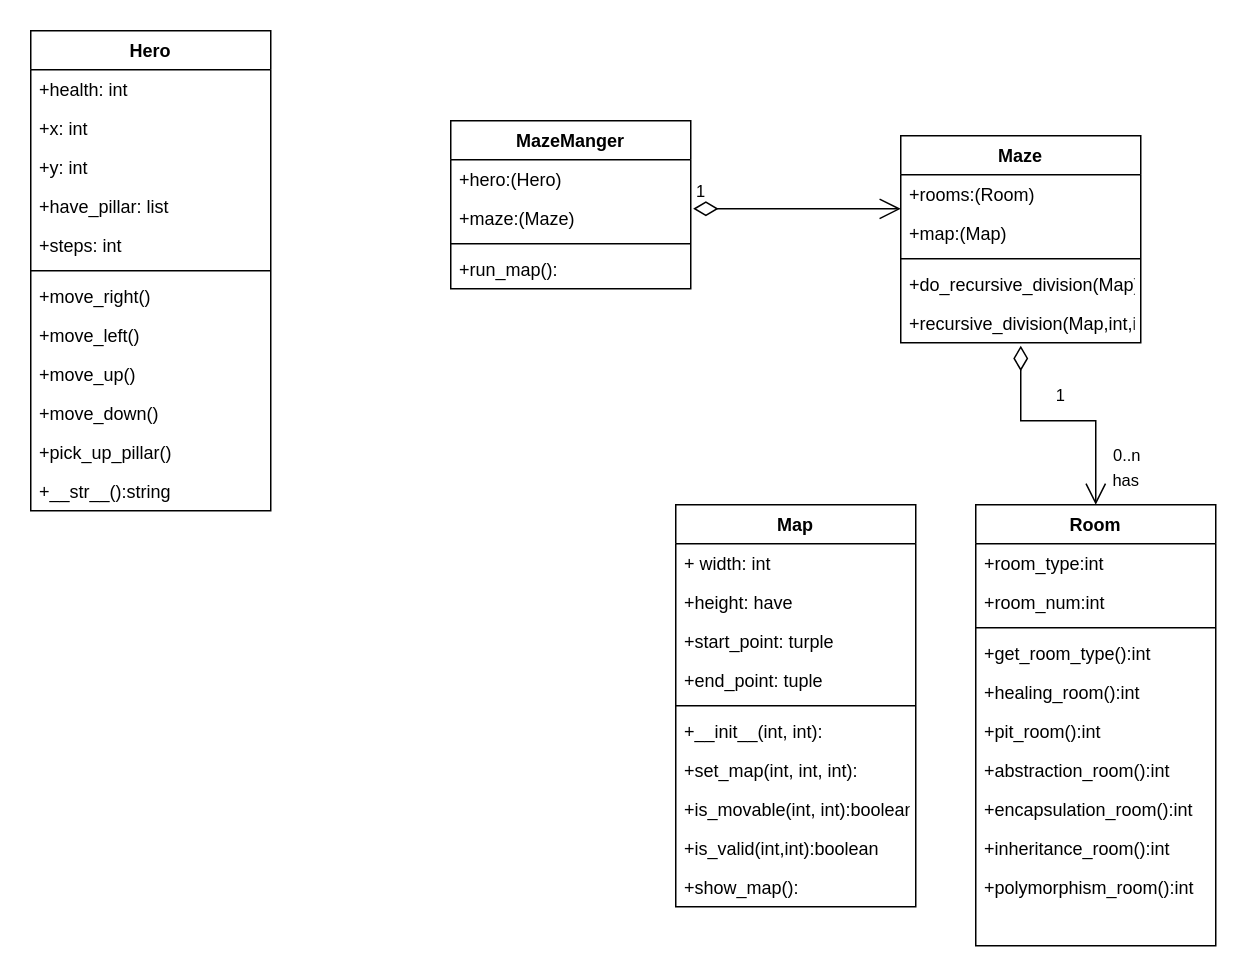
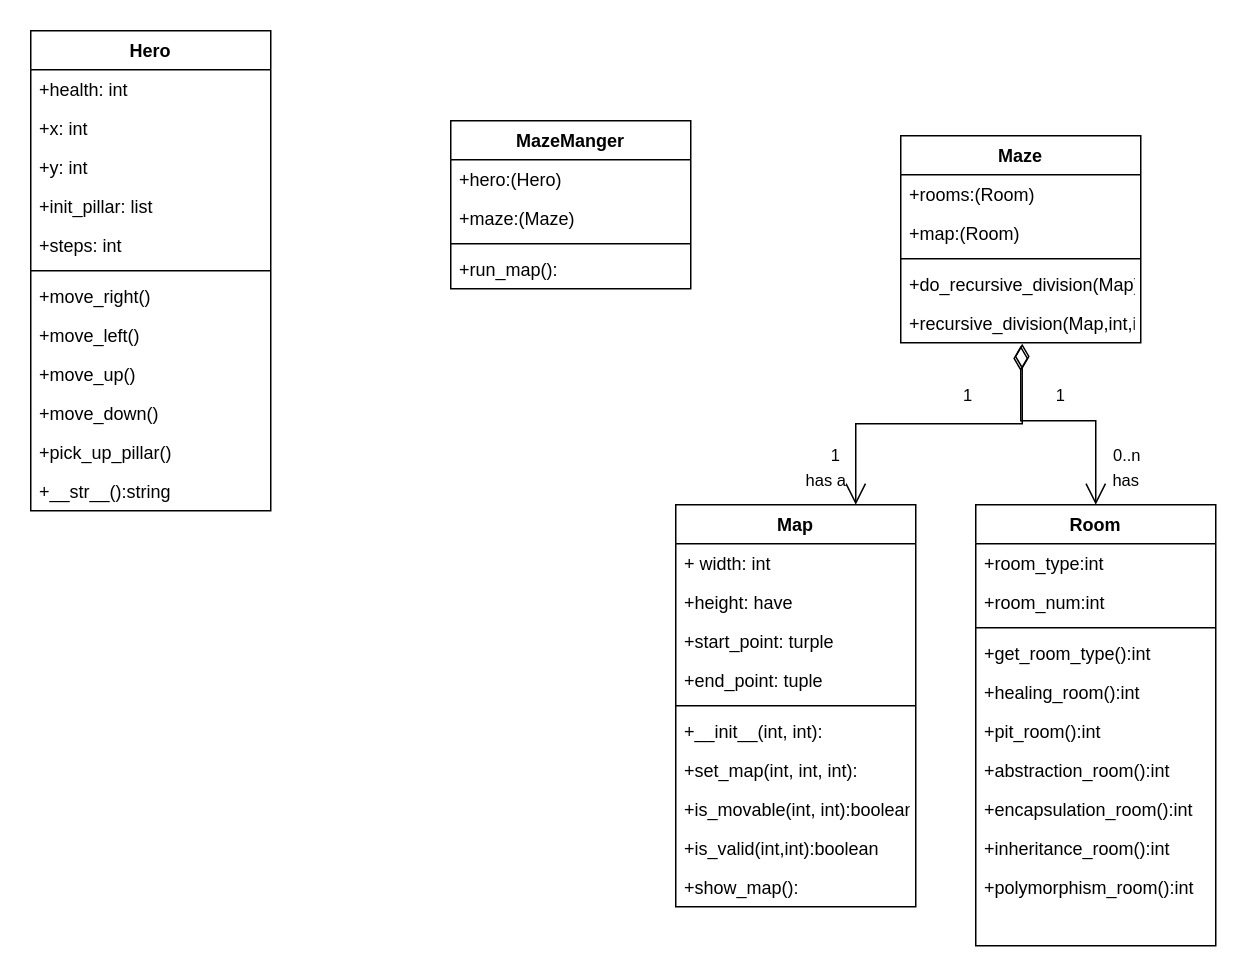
  <mxCell id="0" />
  <mxCell id="1" parent="0" />
  <mxCell id="2" value="Hero" style="swimlane;fontStyle=1;align=center;verticalAlign=top;childLayout=stackLayout;horizontal=1;startSize=26;horizontalStack=0;resizeParent=1;resizeParentMax=0;resizeLast=0;collapsible=1;marginBottom=0;" vertex="1" parent="1"><mxGeometry x="20" y="20" width="160" height="320" as="geometry" /></mxCell>
  <mxCell id="3" value="+health: int" style="text;strokeColor=none;fillColor=none;align=left;verticalAlign=top;spacingLeft=4;spacingRight=4;overflow=hidden;rotatable=0;points=[[0,0.5],[1,0.5]];portConstraint=eastwest;" vertex="1" parent="2"><mxGeometry y="26" width="160" height="26" as="geometry" /></mxCell>
  <mxCell id="4" value="+x: int" style="text;strokeColor=none;fillColor=none;align=left;verticalAlign=top;spacingLeft=4;spacingRight=4;overflow=hidden;rotatable=0;points=[[0,0.5],[1,0.5]];portConstraint=eastwest;" vertex="1" parent="2"><mxGeometry y="52" width="160" height="26" as="geometry" /></mxCell>
  <mxCell id="5" value="+y: int" style="text;strokeColor=none;fillColor=none;align=left;verticalAlign=top;spacingLeft=4;spacingRight=4;overflow=hidden;rotatable=0;points=[[0,0.5],[1,0.5]];portConstraint=eastwest;" vertex="1" parent="2"><mxGeometry y="78" width="160" height="26" as="geometry" /></mxCell>
- <mxCell id="6" value="+have_pillar: list" style="text;strokeColor=none;fillColor=none;align=left;verticalAlign=top;spacingLeft=4;spacingRight=4;overflow=hidden;rotatable=0;points=[[0,0.5],[1,0.5]];portConstraint=eastwest;" vertex="1" parent="2"><mxGeometry y="104" width="160" height="26" as="geometry" /></mxCell>
+ <mxCell id="6" value="+init_pillar: list" style="text;strokeColor=none;fillColor=none;align=left;verticalAlign=top;spacingLeft=4;spacingRight=4;overflow=hidden;rotatable=0;points=[[0,0.5],[1,0.5]];portConstraint=eastwest;" vertex="1" parent="2"><mxGeometry y="104" width="160" height="26" as="geometry" /></mxCell>
  <mxCell id="7" value="+steps: int" style="text;strokeColor=none;fillColor=none;align=left;verticalAlign=top;spacingLeft=4;spacingRight=4;overflow=hidden;rotatable=0;points=[[0,0.5],[1,0.5]];portConstraint=eastwest;" vertex="1" parent="2"><mxGeometry y="130" width="160" height="26" as="geometry" /></mxCell>
  <mxCell id="8" value="" style="line;strokeWidth=1;fillColor=none;align=left;verticalAlign=middle;spacingTop=-1;spacingLeft=3;spacingRight=3;rotatable=0;labelPosition=right;points=[];portConstraint=eastwest;" vertex="1" parent="2"><mxGeometry y="156" width="160" height="8" as="geometry" /></mxCell>
  <mxCell id="9" value="+move_right()" style="text;strokeColor=none;fillColor=none;align=left;verticalAlign=top;spacingLeft=4;spacingRight=4;overflow=hidden;rotatable=0;points=[[0,0.5],[1,0.5]];portConstraint=eastwest;" vertex="1" parent="2"><mxGeometry y="164" width="160" height="26" as="geometry" /></mxCell>
  <mxCell id="10" value="+move_left()" style="text;strokeColor=none;fillColor=none;align=left;verticalAlign=top;spacingLeft=4;spacingRight=4;overflow=hidden;rotatable=0;points=[[0,0.5],[1,0.5]];portConstraint=eastwest;" vertex="1" parent="2"><mxGeometry y="190" width="160" height="26" as="geometry" /></mxCell>
  <mxCell id="11" value="+move_up()" style="text;strokeColor=none;fillColor=none;align=left;verticalAlign=top;spacingLeft=4;spacingRight=4;overflow=hidden;rotatable=0;points=[[0,0.5],[1,0.5]];portConstraint=eastwest;" vertex="1" parent="2"><mxGeometry y="216" width="160" height="26" as="geometry" /></mxCell>
  <mxCell id="12" value="+move_down()" style="text;strokeColor=none;fillColor=none;align=left;verticalAlign=top;spacingLeft=4;spacingRight=4;overflow=hidden;rotatable=0;points=[[0,0.5],[1,0.5]];portConstraint=eastwest;" vertex="1" parent="2"><mxGeometry y="242" width="160" height="26" as="geometry" /></mxCell>
  <mxCell id="13" value="+pick_up_pillar()" style="text;strokeColor=none;fillColor=none;align=left;verticalAlign=top;spacingLeft=4;spacingRight=4;overflow=hidden;rotatable=0;points=[[0,0.5],[1,0.5]];portConstraint=eastwest;" vertex="1" parent="2"><mxGeometry y="268" width="160" height="26" as="geometry" /></mxCell>
  <mxCell id="14" value="+__str__():string" style="text;strokeColor=none;fillColor=none;align=left;verticalAlign=top;spacingLeft=4;spacingRight=4;overflow=hidden;rotatable=0;points=[[0,0.5],[1,0.5]];portConstraint=eastwest;" vertex="1" parent="2"><mxGeometry y="294" width="160" height="26" as="geometry" /></mxCell>
  <mxCell id="15" value="Map" style="swimlane;fontStyle=1;align=center;verticalAlign=top;childLayout=stackLayout;horizontal=1;startSize=26;horizontalStack=0;resizeParent=1;resizeParentMax=0;resizeLast=0;collapsible=1;marginBottom=0;" vertex="1" parent="1"><mxGeometry x="450" y="336" width="160" height="268" as="geometry" /></mxCell>
  <mxCell id="16" value="+ width: int" style="text;strokeColor=none;fillColor=none;align=left;verticalAlign=top;spacingLeft=4;spacingRight=4;overflow=hidden;rotatable=0;points=[[0,0.5],[1,0.5]];portConstraint=eastwest;" vertex="1" parent="15"><mxGeometry y="26" width="160" height="26" as="geometry" /></mxCell>
  <mxCell id="17" value="+height: have" style="text;strokeColor=none;fillColor=none;align=left;verticalAlign=top;spacingLeft=4;spacingRight=4;overflow=hidden;rotatable=0;points=[[0,0.5],[1,0.5]];portConstraint=eastwest;" vertex="1" parent="15"><mxGeometry y="52" width="160" height="26" as="geometry" /></mxCell>
  <mxCell id="18" value="+start_point: turple" style="text;strokeColor=none;fillColor=none;align=left;verticalAlign=top;spacingLeft=4;spacingRight=4;overflow=hidden;rotatable=0;points=[[0,0.5],[1,0.5]];portConstraint=eastwest;" vertex="1" parent="15"><mxGeometry y="78" width="160" height="26" as="geometry" /></mxCell>
  <mxCell id="19" value="+end_point: tuple" style="text;strokeColor=none;fillColor=none;align=left;verticalAlign=top;spacingLeft=4;spacingRight=4;overflow=hidden;rotatable=0;points=[[0,0.5],[1,0.5]];portConstraint=eastwest;" vertex="1" parent="15"><mxGeometry y="104" width="160" height="26" as="geometry" /></mxCell>
  <mxCell id="20" value="" style="line;strokeWidth=1;fillColor=none;align=left;verticalAlign=middle;spacingTop=-1;spacingLeft=3;spacingRight=3;rotatable=0;labelPosition=right;points=[];portConstraint=eastwest;" vertex="1" parent="15"><mxGeometry y="130" width="160" height="8" as="geometry" /></mxCell>
  <mxCell id="21" value="+__init__(int, int):" style="text;strokeColor=none;fillColor=none;align=left;verticalAlign=top;spacingLeft=4;spacingRight=4;overflow=hidden;rotatable=0;points=[[0,0.5],[1,0.5]];portConstraint=eastwest;" vertex="1" parent="15"><mxGeometry y="138" width="160" height="26" as="geometry" /></mxCell>
  <mxCell id="22" value="+set_map(int, int, int):" style="text;strokeColor=none;fillColor=none;align=left;verticalAlign=top;spacingLeft=4;spacingRight=4;overflow=hidden;rotatable=0;points=[[0,0.5],[1,0.5]];portConstraint=eastwest;" vertex="1" parent="15"><mxGeometry y="164" width="160" height="26" as="geometry" /></mxCell>
  <mxCell id="23" value="+is_movable(int, int):boolean" style="text;strokeColor=none;fillColor=none;align=left;verticalAlign=top;spacingLeft=4;spacingRight=4;overflow=hidden;rotatable=0;points=[[0,0.5],[1,0.5]];portConstraint=eastwest;" vertex="1" parent="15"><mxGeometry y="190" width="160" height="26" as="geometry" /></mxCell>
  <mxCell id="24" value="+is_valid(int,int):boolean" style="text;strokeColor=none;fillColor=none;align=left;verticalAlign=top;spacingLeft=4;spacingRight=4;overflow=hidden;rotatable=0;points=[[0,0.5],[1,0.5]];portConstraint=eastwest;" vertex="1" parent="15"><mxGeometry y="216" width="160" height="26" as="geometry" /></mxCell>
  <mxCell id="25" value="+show_map():" style="text;strokeColor=none;fillColor=none;align=left;verticalAlign=top;spacingLeft=4;spacingRight=4;overflow=hidden;rotatable=0;points=[[0,0.5],[1,0.5]];portConstraint=eastwest;" vertex="1" parent="15"><mxGeometry y="242" width="160" height="26" as="geometry" /></mxCell>
  <mxCell id="26" value="Room" style="swimlane;fontStyle=1;align=center;verticalAlign=top;childLayout=stackLayout;horizontal=1;startSize=26;horizontalStack=0;resizeParent=1;resizeParentMax=0;resizeLast=0;collapsible=1;marginBottom=0;" vertex="1" parent="1"><mxGeometry x="650" y="336" width="160" height="294" as="geometry" /></mxCell>
  <mxCell id="27" value="+room_type:int" style="text;strokeColor=none;fillColor=none;align=left;verticalAlign=top;spacingLeft=4;spacingRight=4;overflow=hidden;rotatable=0;points=[[0,0.5],[1,0.5]];portConstraint=eastwest;" vertex="1" parent="26"><mxGeometry y="26" width="160" height="26" as="geometry" /></mxCell>
  <mxCell id="28" value="+room_num:int" style="text;strokeColor=none;fillColor=none;align=left;verticalAlign=top;spacingLeft=4;spacingRight=4;overflow=hidden;rotatable=0;points=[[0,0.5],[1,0.5]];portConstraint=eastwest;" vertex="1" parent="26"><mxGeometry y="52" width="160" height="26" as="geometry" /></mxCell>
  <mxCell id="29" value="" style="line;strokeWidth=1;fillColor=none;align=left;verticalAlign=middle;spacingTop=-1;spacingLeft=3;spacingRight=3;rotatable=0;labelPosition=right;points=[];portConstraint=eastwest;" vertex="1" parent="26"><mxGeometry y="78" width="160" height="8" as="geometry" /></mxCell>
  <mxCell id="30" value="+get_room_type():int" style="text;strokeColor=none;fillColor=none;align=left;verticalAlign=top;spacingLeft=4;spacingRight=4;overflow=hidden;rotatable=0;points=[[0,0.5],[1,0.5]];portConstraint=eastwest;" vertex="1" parent="26"><mxGeometry y="86" width="160" height="26" as="geometry" /></mxCell>
  <mxCell id="31" value="+healing_room():int" style="text;strokeColor=none;fillColor=none;align=left;verticalAlign=top;spacingLeft=4;spacingRight=4;overflow=hidden;rotatable=0;points=[[0,0.5],[1,0.5]];portConstraint=eastwest;" vertex="1" parent="26"><mxGeometry y="112" width="160" height="26" as="geometry" /></mxCell>
  <mxCell id="32" value="+pit_room():int" style="text;strokeColor=none;fillColor=none;align=left;verticalAlign=top;spacingLeft=4;spacingRight=4;overflow=hidden;rotatable=0;points=[[0,0.5],[1,0.5]];portConstraint=eastwest;" vertex="1" parent="26"><mxGeometry y="138" width="160" height="26" as="geometry" /></mxCell>
  <mxCell id="33" value="+abstraction_room():int" style="text;strokeColor=none;fillColor=none;align=left;verticalAlign=top;spacingLeft=4;spacingRight=4;overflow=hidden;rotatable=0;points=[[0,0.5],[1,0.5]];portConstraint=eastwest;" vertex="1" parent="26"><mxGeometry y="164" width="160" height="26" as="geometry" /></mxCell>
  <mxCell id="34" value="+encapsulation_room():int" style="text;strokeColor=none;fillColor=none;align=left;verticalAlign=top;spacingLeft=4;spacingRight=4;overflow=hidden;rotatable=0;points=[[0,0.5],[1,0.5]];portConstraint=eastwest;" vertex="1" parent="26"><mxGeometry y="190" width="160" height="26" as="geometry" /></mxCell>
  <mxCell id="35" value="+inheritance_room():int" style="text;strokeColor=none;fillColor=none;align=left;verticalAlign=top;spacingLeft=4;spacingRight=4;overflow=hidden;rotatable=0;points=[[0,0.5],[1,0.5]];portConstraint=eastwest;" vertex="1" parent="26"><mxGeometry y="216" width="160" height="26" as="geometry" /></mxCell>
  <mxCell id="36" value="+polymorphism_room():int" style="text;strokeColor=none;fillColor=none;align=left;verticalAlign=top;spacingLeft=4;spacingRight=4;overflow=hidden;rotatable=0;points=[[0,0.5],[1,0.5]];portConstraint=eastwest;" vertex="1" parent="26"><mxGeometry y="242" width="160" height="26" as="geometry" /></mxCell>
  <mxCell id="37" style="text;strokeColor=none;fillColor=none;align=left;verticalAlign=top;spacingLeft=4;spacingRight=4;overflow=hidden;rotatable=0;points=[[0,0.5],[1,0.5]];portConstraint=eastwest;" vertex="1" parent="26"><mxGeometry y="268" width="160" height="26" as="geometry" /></mxCell>
  <mxCell id="38" value="MazeManger" style="swimlane;fontStyle=1;align=center;verticalAlign=top;childLayout=stackLayout;horizontal=1;startSize=26;horizontalStack=0;resizeParent=1;resizeParentMax=0;resizeLast=0;collapsible=1;marginBottom=0;" vertex="1" parent="1"><mxGeometry x="300" y="80" width="160" height="112" as="geometry" /></mxCell>
  <mxCell id="39" value="+hero:(Hero)" style="text;strokeColor=none;fillColor=none;align=left;verticalAlign=top;spacingLeft=4;spacingRight=4;overflow=hidden;rotatable=0;points=[[0,0.5],[1,0.5]];portConstraint=eastwest;" vertex="1" parent="38"><mxGeometry y="26" width="160" height="26" as="geometry" /></mxCell>
  <mxCell id="40" value="+maze:(Maze)" style="text;strokeColor=none;fillColor=none;align=left;verticalAlign=top;spacingLeft=4;spacingRight=4;overflow=hidden;rotatable=0;points=[[0,0.5],[1,0.5]];portConstraint=eastwest;" vertex="1" parent="38"><mxGeometry y="52" width="160" height="26" as="geometry" /></mxCell>
  <mxCell id="41" value="" style="line;strokeWidth=1;fillColor=none;align=left;verticalAlign=middle;spacingTop=-1;spacingLeft=3;spacingRight=3;rotatable=0;labelPosition=right;points=[];portConstraint=eastwest;" vertex="1" parent="38"><mxGeometry y="78" width="160" height="8" as="geometry" /></mxCell>
  <mxCell id="42" value="+run_map():" style="text;strokeColor=none;fillColor=none;align=left;verticalAlign=top;spacingLeft=4;spacingRight=4;overflow=hidden;rotatable=0;points=[[0,0.5],[1,0.5]];portConstraint=eastwest;" vertex="1" parent="38"><mxGeometry y="86" width="160" height="26" as="geometry" /></mxCell>
  <mxCell id="43" value="Maze" style="swimlane;fontStyle=1;align=center;verticalAlign=top;childLayout=stackLayout;horizontal=1;startSize=26;horizontalStack=0;resizeParent=1;resizeParentMax=0;resizeLast=0;collapsible=1;marginBottom=0;" vertex="1" parent="1"><mxGeometry x="600" y="90" width="160" height="138" as="geometry" /></mxCell>
  <mxCell id="44" value="+rooms:(Room)" style="text;strokeColor=none;fillColor=none;align=left;verticalAlign=top;spacingLeft=4;spacingRight=4;overflow=hidden;rotatable=0;points=[[0,0.5],[1,0.5]];portConstraint=eastwest;" vertex="1" parent="43"><mxGeometry y="26" width="160" height="26" as="geometry" /></mxCell>
- <mxCell id="45" value="+map:(Map)" style="text;strokeColor=none;fillColor=none;align=left;verticalAlign=top;spacingLeft=4;spacingRight=4;overflow=hidden;rotatable=0;points=[[0,0.5],[1,0.5]];portConstraint=eastwest;" vertex="1" parent="43"><mxGeometry y="52" width="160" height="26" as="geometry" /></mxCell>
+ <mxCell id="45" value="+map:(Room)" style="text;strokeColor=none;fillColor=none;align=left;verticalAlign=top;spacingLeft=4;spacingRight=4;overflow=hidden;rotatable=0;points=[[0,0.5],[1,0.5]];portConstraint=eastwest;" vertex="1" parent="43"><mxGeometry y="52" width="160" height="26" as="geometry" /></mxCell>
  <mxCell id="46" value="" style="line;strokeWidth=1;fillColor=none;align=left;verticalAlign=middle;spacingTop=-1;spacingLeft=3;spacingRight=3;rotatable=0;labelPosition=right;points=[];portConstraint=eastwest;" vertex="1" parent="43"><mxGeometry y="78" width="160" height="8" as="geometry" /></mxCell>
  <mxCell id="47" value="+do_recursive_division(Map):" style="text;strokeColor=none;fillColor=none;align=left;verticalAlign=top;spacingLeft=4;spacingRight=4;overflow=hidden;rotatable=0;points=[[0,0.5],[1,0.5]];portConstraint=eastwest;" vertex="1" parent="43"><mxGeometry y="86" width="160" height="26" as="geometry" /></mxCell>
  <mxCell id="48" value="+recursive_division(Map,int,int,int,int,int)" style="text;strokeColor=none;fillColor=none;align=left;verticalAlign=top;spacingLeft=4;spacingRight=4;overflow=hidden;rotatable=0;points=[[0,0.5],[1,0.5]];portConstraint=eastwest;" vertex="1" parent="43"><mxGeometry y="112" width="160" height="26" as="geometry" /></mxCell>
  <mxCell id="49" value="has" style="endArrow=open;html=1;endSize=12;startArrow=diamondThin;startSize=14;startFill=0;edgeStyle=orthogonalEdgeStyle;rounded=0;entryX=0.5;entryY=0;entryDx=0;entryDy=0;" edge="1" parent="43" target="26"><mxGeometry x="0.795" y="20" relative="1" as="geometry"><mxPoint x="80" y="140" as="sourcePoint" /><mxPoint x="230" y="130" as="targetPoint" /><Array as="points"><mxPoint x="80" y="190" /><mxPoint x="130" y="190" /></Array><mxPoint as="offset" /></mxGeometry></mxCell>
  <mxCell id="50" value="0..n" style="edgeLabel;resizable=0;html=1;align=left;verticalAlign=top;" connectable="0" vertex="1" parent="49"><mxGeometry x="-1" relative="1" as="geometry"><mxPoint x="60" y="60" as="offset" /></mxGeometry></mxCell>
  <mxCell id="51" value="1" style="edgeLabel;resizable=0;html=1;align=right;verticalAlign=top;" connectable="0" vertex="1" parent="49"><mxGeometry x="1" relative="1" as="geometry"><mxPoint x="-20" y="-86" as="offset" /></mxGeometry></mxCell>
- <mxCell id="55" value="1" style="endArrow=open;html=1;endSize=12;startArrow=diamondThin;startSize=14;startFill=0;edgeStyle=orthogonalEdgeStyle;align=left;verticalAlign=bottom;rounded=0;exitX=1.01;exitY=0.256;exitDx=0;exitDy=0;exitPerimeter=0;entryX=0;entryY=0.874;entryDx=0;entryDy=0;entryPerimeter=0;" edge="1" parent="1" source="40" target="44"><mxGeometry x="-1" y="3" relative="1" as="geometry"><mxPoint x="320" y="270" as="sourcePoint" /><mxPoint x="480" y="270" as="targetPoint" /></mxGeometry></mxCell>
+ <mxCell id="52" value="has a" style="endArrow=open;html=1;endSize=12;startArrow=diamondThin;startSize=14;startFill=0;edgeStyle=orthogonalEdgeStyle;rounded=0;exitX=0.506;exitY=1.026;exitDx=0;exitDy=0;exitPerimeter=0;entryX=0.75;entryY=0;entryDx=0;entryDy=0;" edge="1" parent="1" source="48" target="15"><mxGeometry x="0.853" y="-20" relative="1" as="geometry"><mxPoint x="320" y="270" as="sourcePoint" /><mxPoint x="520" y="330" as="targetPoint" /><mxPoint as="offset" /></mxGeometry></mxCell>
+ <mxCell id="53" value="1" style="edgeLabel;resizable=0;html=1;align=left;verticalAlign=top;" connectable="0" vertex="1" parent="52"><mxGeometry x="-1" relative="1" as="geometry"><mxPoint x="-41" y="21" as="offset" /></mxGeometry></mxCell>
+ <mxCell id="54" value="1" style="edgeLabel;resizable=0;html=1;align=right;verticalAlign=top;" connectable="0" vertex="1" parent="52"><mxGeometry x="1" relative="1" as="geometry"><mxPoint x="-10" y="-46" as="offset" /></mxGeometry></mxCell>
